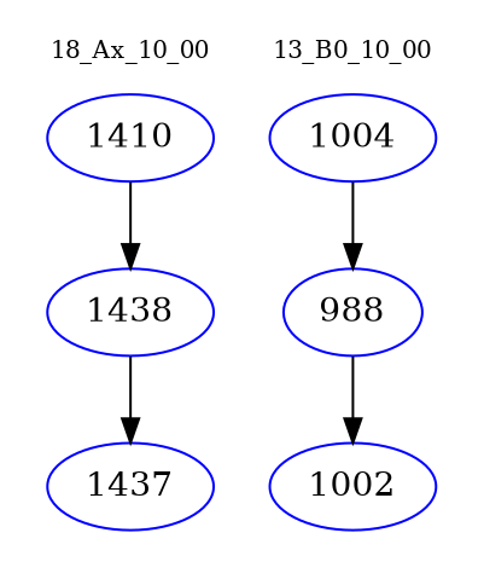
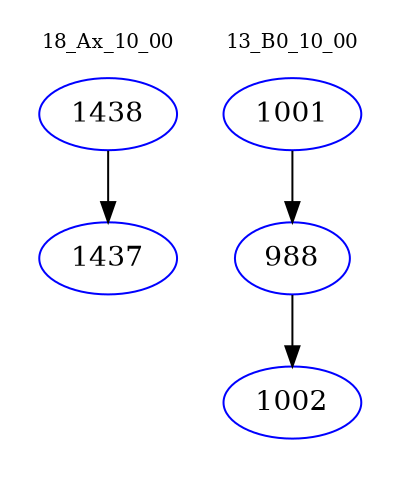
  digraph {
    node [color=blue]
    edge [color=black]
-   n1 [label=1410]
    n2 [label=1437]
    n3 [label=1438]
    n4 [label=988]
-   n5 [label=1004]
+   n5 [label=1001]
    n6 [label=1002]
    subgraph cluster_1 {
      color=white
      fontsize=10
      label="18_Ax_10_00"
-     n1
      n2
      n3
    }
    subgraph cluster_2 {
      color=white
      fontsize=10
      label="13_B0_10_00"
      n4
      n5
      n6
    }
-   n1 -> n3
    n3 -> n2
    n4 -> n6
    n5 -> n4
  }
